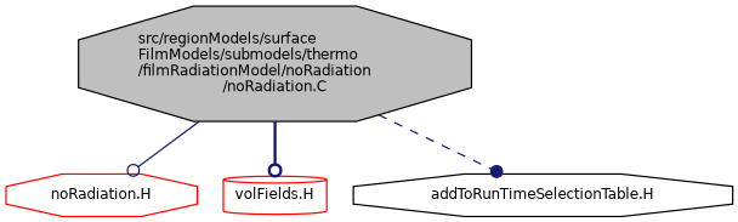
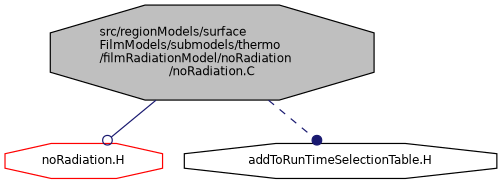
  digraph {
    node [color=black fontname=Helvetica fontsize=10 shape=octagon]
    edge [color=midnightblue fontname=Helvetica fontsize=10 labelfontname=Helvetica labelfontsize=10 arrowhead=odot]
    n1 [fillcolor=grey75 fontcolor=black height=0.2 label="src/regionModels/surface\lFilmModels/submodels/thermo\l/filmRadiationModel/noRadiation\l/noRadiation.C" style=filled width=0.4]
    n2 [color=red height=0.2 label="noRadiation.H" width=0.4]
-   n3 [color=red height=0.2 label="volFields.H" shape=cylinder width=0.4]
    n4 [height=0.2 label="addToRunTimeSelectionTable.H" width=0.4]
    n1 -> n2 [style=solid]
-   n1 -> n3 [style=bold]
    n1 -> n4 [style=dashed arrowhead=dot]
  }
